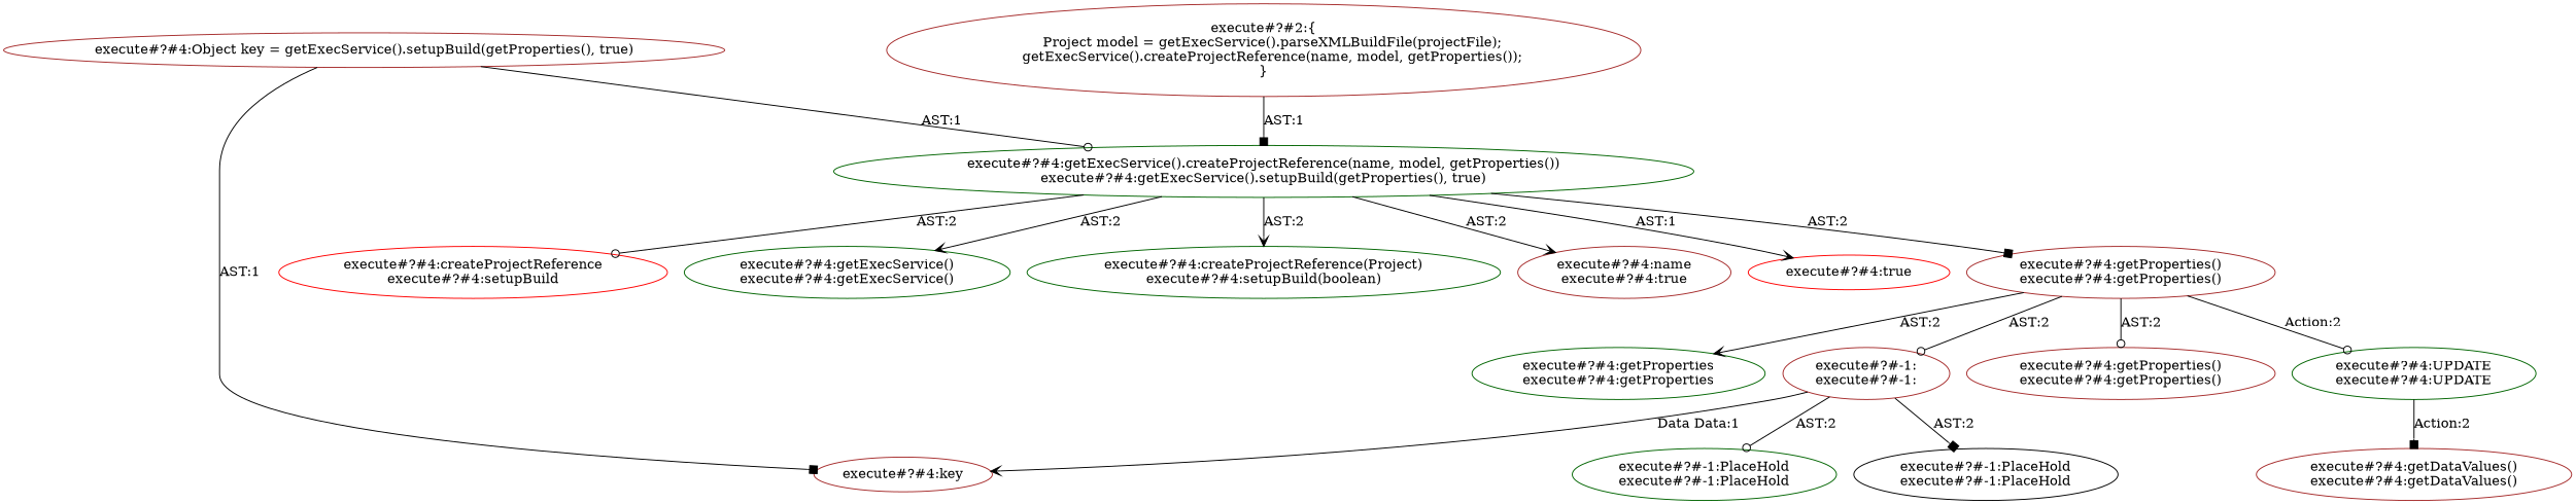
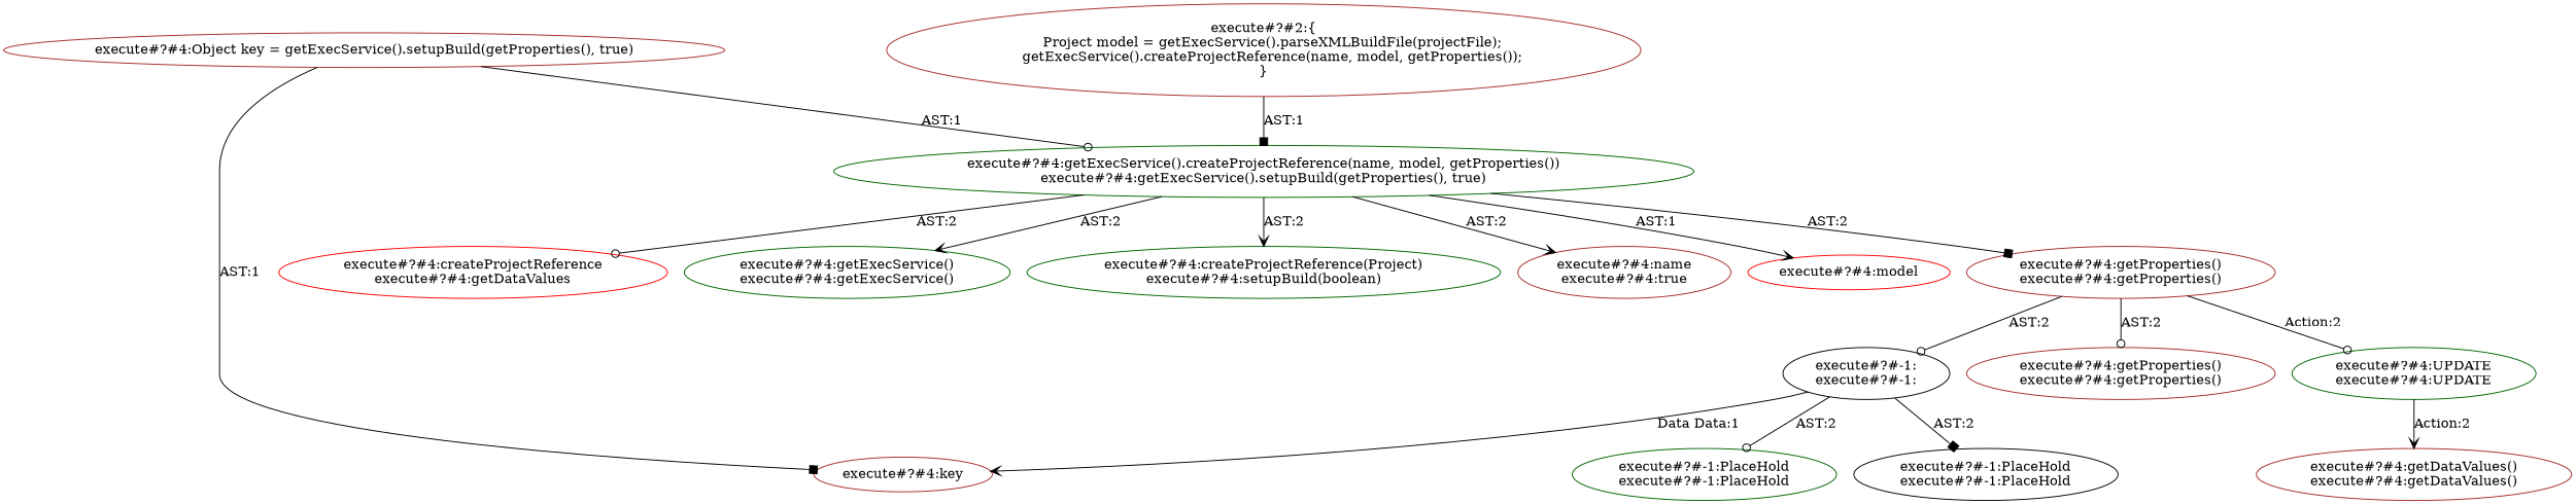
  digraph {
    node [color=brown shape=ellipse]
    edge [arrowhead=vee]
    n1 [color=darkgreen label="execute#?#4:UPDATE\nexecute#?#4:UPDATE"]
    n2 [label="execute#?#4:getDataValues()\nexecute#?#4:getDataValues()"]
    n3 [label="execute#?#4:getProperties()\nexecute#?#4:getProperties()"]
-   n4 [color=darkgreen label="execute#?#4:getProperties\nexecute#?#4:getProperties"]
-   n5 [label="execute#?#-1:\nexecute#?#-1:"]
+   n5 [color=black label="execute#?#-1:\nexecute#?#-1:"]
    n6 [label="execute#?#4:getProperties()\nexecute#?#4:getProperties()"]
    n7 [color=black label="execute#?#-1:PlaceHold\nexecute#?#-1:PlaceHold"]
    n8 [color=darkgreen label="execute#?#-1:PlaceHold\nexecute#?#-1:PlaceHold"]
    n9 [label="execute#?#4:key"]
    n10 [color=darkgreen label="execute#?#4:getExecService().createProjectReference(name, model, getProperties())\nexecute#?#4:getExecService().setupBuild(getProperties(), true)"]
-   n11 [color=red label="execute#?#4:createProjectReference\nexecute#?#4:setupBuild"]
+   n11 [color=red label="execute#?#4:createProjectReference\nexecute#?#4:getDataValues"]
    n12 [color=darkgreen label="execute#?#4:getExecService()\nexecute#?#4:getExecService()"]
    n13 [color=darkgreen label="execute#?#4:createProjectReference(Project)\nexecute#?#4:setupBuild(boolean)"]
    n14 [label="execute#?#4:name\nexecute#?#4:true"]
-   n15 [color=red label="execute#?#4:true"]
+   n15 [color=red label="execute#?#4:model"]
    n16 [label="execute#?#2:\{\n    Project model = getExecService().parseXMLBuildFile(projectFile);\n    getExecService().createProjectReference(name, model, getProperties());\n\}"]
    n17 [label="execute#?#4:Object key = getExecService().setupBuild(getProperties(), true)"]
-   n1 -> n2 [arrowhead=box label="Action:2"]
+   n1 -> n2 [label="Action:2"]
    n3 -> n1 [arrowhead=odot label="Action:2"]
-   n3 -> n4 [label="AST:2"]
    n3 -> n5 [arrowhead=odot label="AST:2"]
    n3 -> n6 [arrowhead=odot label="AST:2"]
    n5 -> n7 [arrowhead=box label="AST:2"]
    n5 -> n8 [arrowhead=odot label="AST:2"]
    n5 -> n9 [label="Data Data:1"]
    n10 -> n3 [arrowhead=box label="AST:2"]
    n10 -> n11 [arrowhead=odot label="AST:2"]
    n10 -> n12 [label="AST:2"]
    n10 -> n13 [label="AST:2"]
    n10 -> n14 [label="AST:2"]
    n10 -> n15 [label="AST:1"]
    n16 -> n10 [arrowhead=box label="AST:1"]
    n17 -> n9 [arrowhead=box label="AST:1"]
    n17 -> n10 [arrowhead=odot label="AST:1"]
  }
